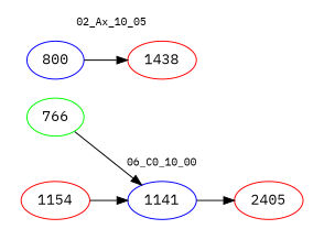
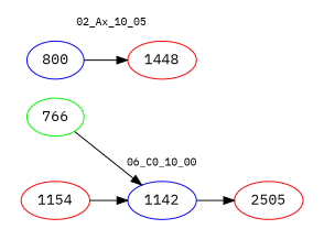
  digraph {
    fontname="IBM Plex Mono"
    rankdir=LR
    node [color=red fontname="IBM Plex Mono"]
    edge [color=black fontname="IBM Plex Mono"]
    n1 [color=green label=766]
    n2 [color=blue label=800]
-   n3 [label=1438]
+   n3 [label=1448]
    n4 [label=1154]
-   n5 [color=blue label=1141]
-   n6 [label=2405]
+   n5 [color=blue label=1142]
+   n6 [label=2505]
    subgraph cluster_1 {
      color=white
      fontsize=10
      label="02_Ax_10_05"
      n1
      n2
      n3
    }
    subgraph cluster_2 {
      color=white
      fontsize=10
      label="06_C0_10_00"
      n4
      n5
      n6
    }
    n1 -> n5
    n2 -> n3
    n4 -> n5
    n5 -> n6
  }
